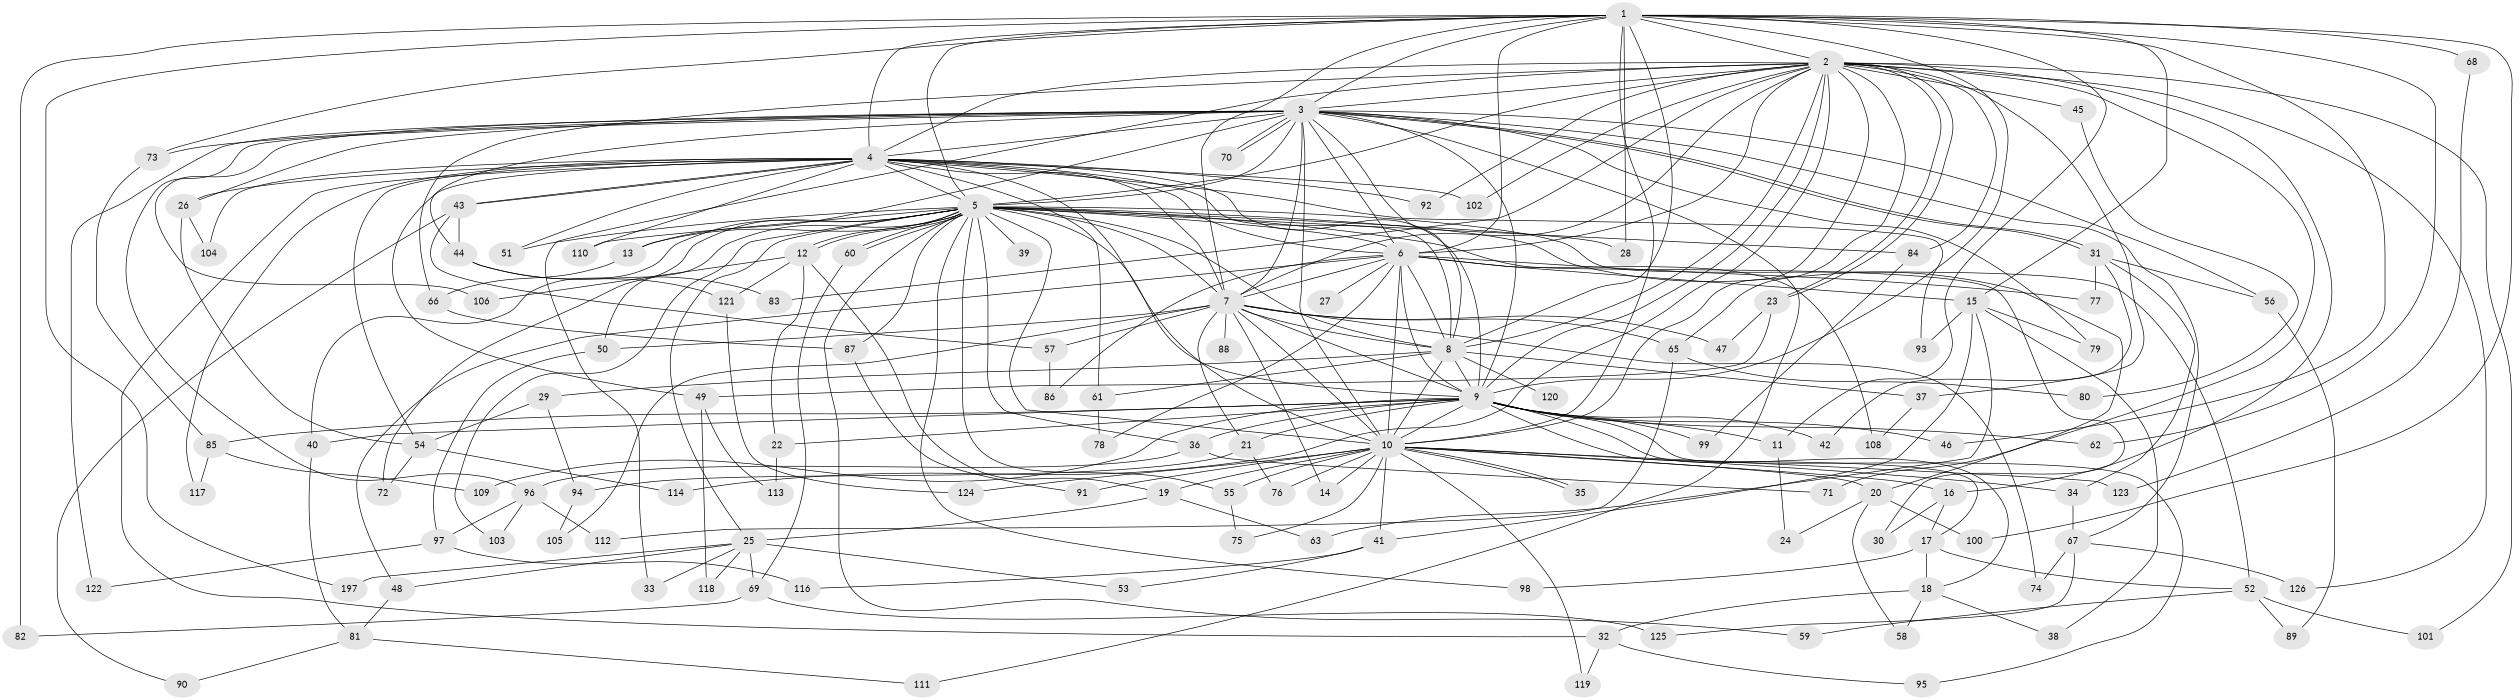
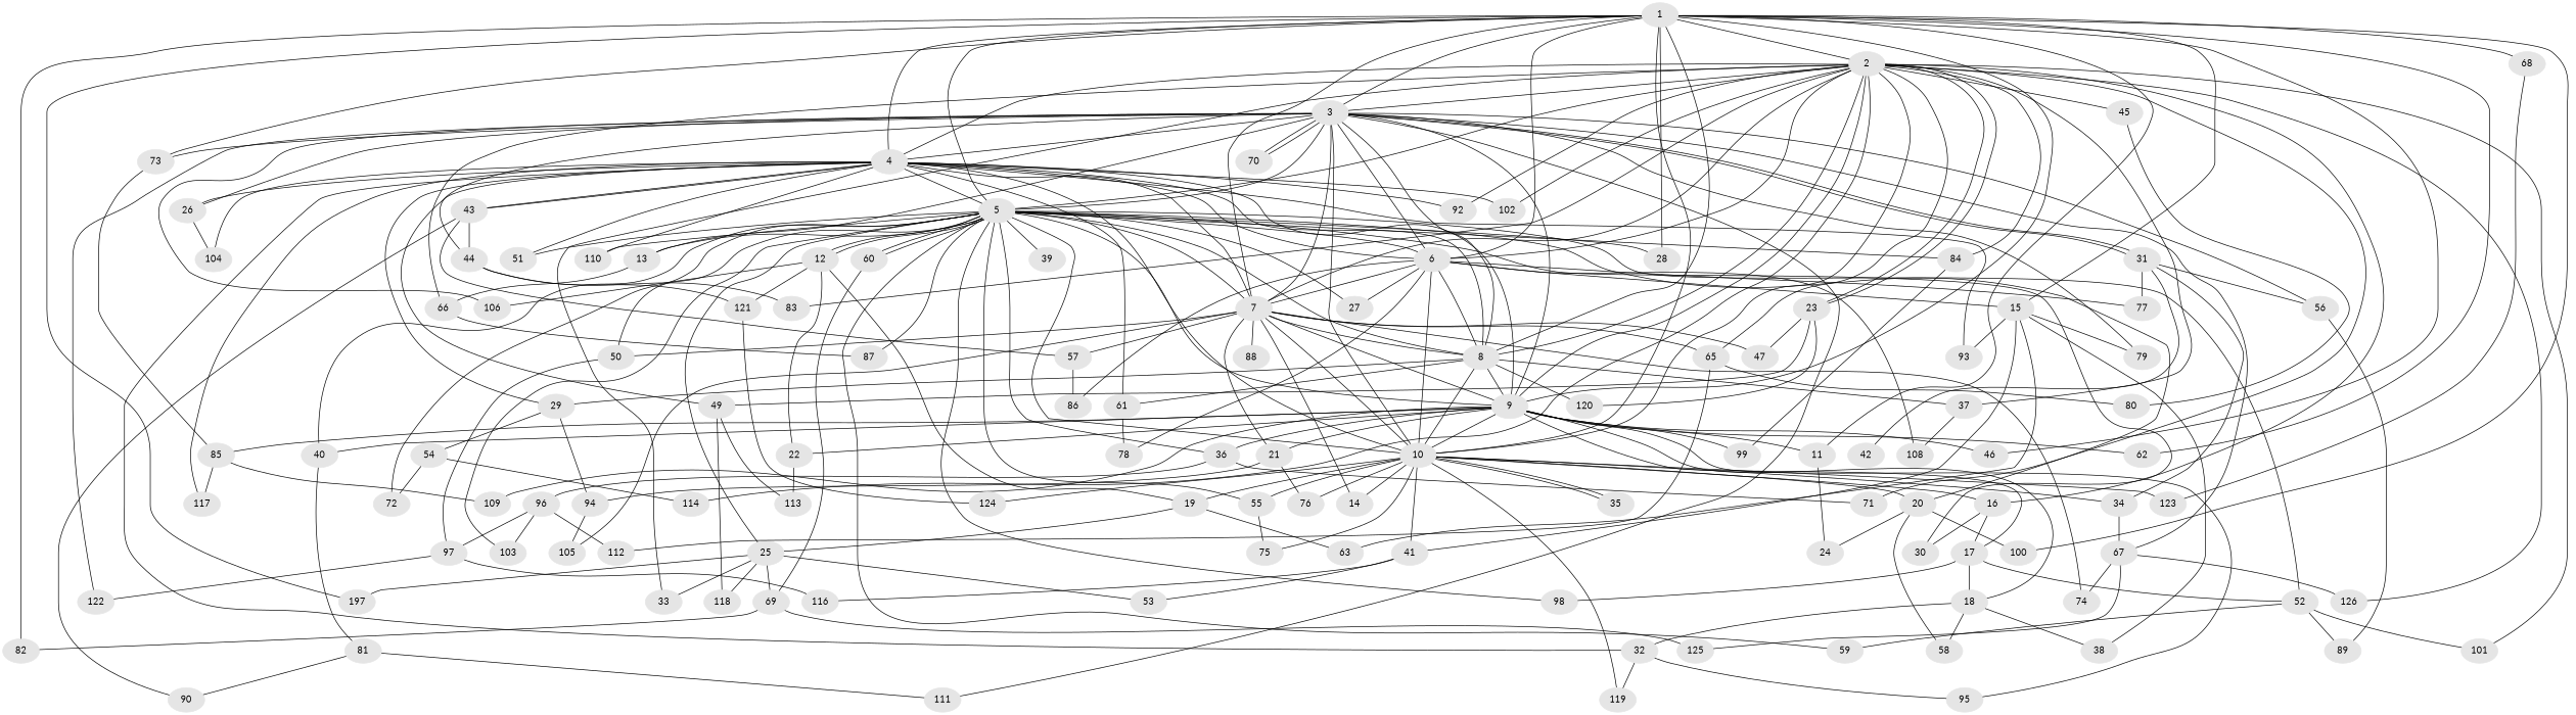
  graph {
    fontname=Lato
    node [color=gray90 fontname=Lato style=filled]
    edge [fontname=Lato]
    1
    2
    3
    4
    5
    6
    7
    8
    9
    10
    11
    15
    28
    46
    62
    68
    73
    82
    100
    n20 [label=197]
    16
    23
    33
    37
    45
    65
    66
    71
    83
    84
    92
    101
    102
    114
    126
    13
    26
    31
    44
    56
    67
    70
    79
    96
    106
    111
    122
    29
    32
    43
    49
    51
    61
    93
    104
    110
    117
    39
    12
    20
    25
    27
    30
    36
    40
    50
    52
    55
    59
    60
    72
    87
    98
    103
-   48
    77
    78
    86
    108
    14
    21
    47
    57
    74
    88
    105
    120
    17
    18
    22
    42
    85
    95
    99
    109
    19
    34
    35
    41
    75
    76
-   91
    119
    123
    124
    24
    38
    63
    80
    112
    54
    121
    89
    125
    97
    94
    90
    113
    118
    58
    53
    69
    81
    116
    1 -- 2
    1 -- 3
    1 -- 4
    1 -- 5
    1 -- 6
    1 -- 7
    1 -- 8
    1 -- 9
    1 -- 10
    1 -- 11
    1 -- 15
    1 -- 28
    1 -- 46
    1 -- 62
    1 -- 68
    1 -- 73
    1 -- 82
    1 -- 100
    1 -- n20
    2 -- 3
    2 -- 4
    2 -- 5
    2 -- 6
    2 -- 7
    2 -- 8
    2 -- 9
    2 -- 10
    2 -- 16
    2 -- 23
    2 -- 23
    2 -- 33
    2 -- 37
    2 -- 45
    2 -- 65
    2 -- 66
    2 -- 71
    2 -- 83
    2 -- 84
    2 -- 92
    2 -- 101
    2 -- 102
    2 -- 114
    2 -- 126
    3 -- 4
    3 -- 5
    3 -- 6
    3 -- 7
    3 -- 8
    3 -- 9
    3 -- 10
    3 -- 73
    3 -- 13
    3 -- 26
    3 -- 31
    3 -- 31
    3 -- 44
    3 -- 56
    3 -- 67
    3 -- 70
    3 -- 70
    3 -- 79
-   3 -- 96
    3 -- 106
    3 -- 111
    3 -- 122
    4 -- 5
    4 -- 6
    4 -- 7
    4 -- 8
    4 -- 9
    4 -- 10
    4 -- 92
    4 -- 102
    4 -- 26
-   4 -- 54
+   4 -- 29
    4 -- 32
    4 -- 43
    4 -- 43
    4 -- 49
    4 -- 51
    4 -- 61
    4 -- 93
    4 -- 104
    4 -- 110
    4 -- 117
    5 -- 6
    5 -- 7
    5 -- 8
    5 -- 9
    5 -- 10
    5 -- 28
    5 -- 84
    5 -- 13
    5 -- 51
    5 -- 110
    5 -- 39
    5 -- 12
    5 -- 12
    5 -- 20
    5 -- 25
+   5 -- 27
    5 -- 30
    5 -- 36
    5 -- 40
    5 -- 50
    5 -- 52
    5 -- 55
    5 -- 59
    5 -- 60
    5 -- 60
    5 -- 72
    5 -- 87
    5 -- 98
    5 -- 103
    6 -- 7
    6 -- 8
-   6 -- 9
    6 -- 10
    6 -- 15
    6 -- 27
-   6 -- 48
    6 -- 77
    6 -- 78
    6 -- 86
    6 -- 108
    7 -- 8
    7 -- 9
    7 -- 10
    7 -- 65
    7 -- 50
    7 -- 14
    7 -- 21
    7 -- 47
    7 -- 57
    7 -- 74
    7 -- 88
    7 -- 105
    8 -- 9
    8 -- 10
    8 -- 37
    8 -- 29
    8 -- 61
    8 -- 120
    9 -- 10
    9 -- 11
    9 -- 46
    9 -- 62
    9 -- 36
    9 -- 40
    9 -- 21
    9 -- 17
    9 -- 18
    9 -- 22
-   9 -- 42
    9 -- 85
    9 -- 95
    9 -- 99
    9 -- 109
    10 -- 16
    10 -- 20
    10 -- 55
    10 -- 14
    10 -- 19
    10 -- 34
    10 -- 35
    10 -- 35
    10 -- 41
    10 -- 75
    10 -- 76
-   10 -- 91
    10 -- 119
    10 -- 123
    10 -- 124
    11 -- 24
    15 -- 79
    15 -- 93
    15 -- 41
    15 -- 38
    15 -- 63
    68 -- 123
    73 -- 85
    16 -- 30
    16 -- 17
    23 -- 49
    23 -- 47
+   23 -- 120
    37 -- 108
    45 -- 80
    65 -- 80
    65 -- 112
    66 -- 87
    84 -- 99
    13 -- 66
    26 -- 104
-   26 -- 54
    31 -- 56
    31 -- 77
    31 -- 42
    31 -- 34
    44 -- 83
    44 -- 121
    56 -- 89
    67 -- 126
    67 -- 74
    67 -- 125
    96 -- 103
    96 -- 112
    96 -- 97
    29 -- 54
    29 -- 94
    32 -- 95
    32 -- 119
    43 -- 44
    43 -- 57
    43 -- 90
    49 -- 113
    49 -- 118
    61 -- 78
    12 -- 106
    12 -- 22
    12 -- 19
    12 -- 121
    20 -- 100
    20 -- 24
    20 -- 58
    25 -- n20
    25 -- 33
-   25 -- 48
    25 -- 118
    25 -- 53
    25 -- 69
    36 -- 71
    36 -- 96
    40 -- 81
    50 -- 97
    52 -- 101
    52 -- 59
    52 -- 89
    55 -- 75
    60 -- 69
-   87 -- 91
-   48 -- 81
    21 -- 76
    21 -- 94
    57 -- 86
    17 -- 52
    17 -- 98
    17 -- 18
    18 -- 32
    18 -- 38
    18 -- 58
    22 -- 113
    85 -- 117
    85 -- 109
    19 -- 25
    19 -- 63
    34 -- 67
    41 -- 53
    41 -- 116
    54 -- 114
    54 -- 72
    121 -- 124
    97 -- 122
    97 -- 116
    94 -- 105
    69 -- 82
    69 -- 125
    81 -- 111
    81 -- 90
  }
